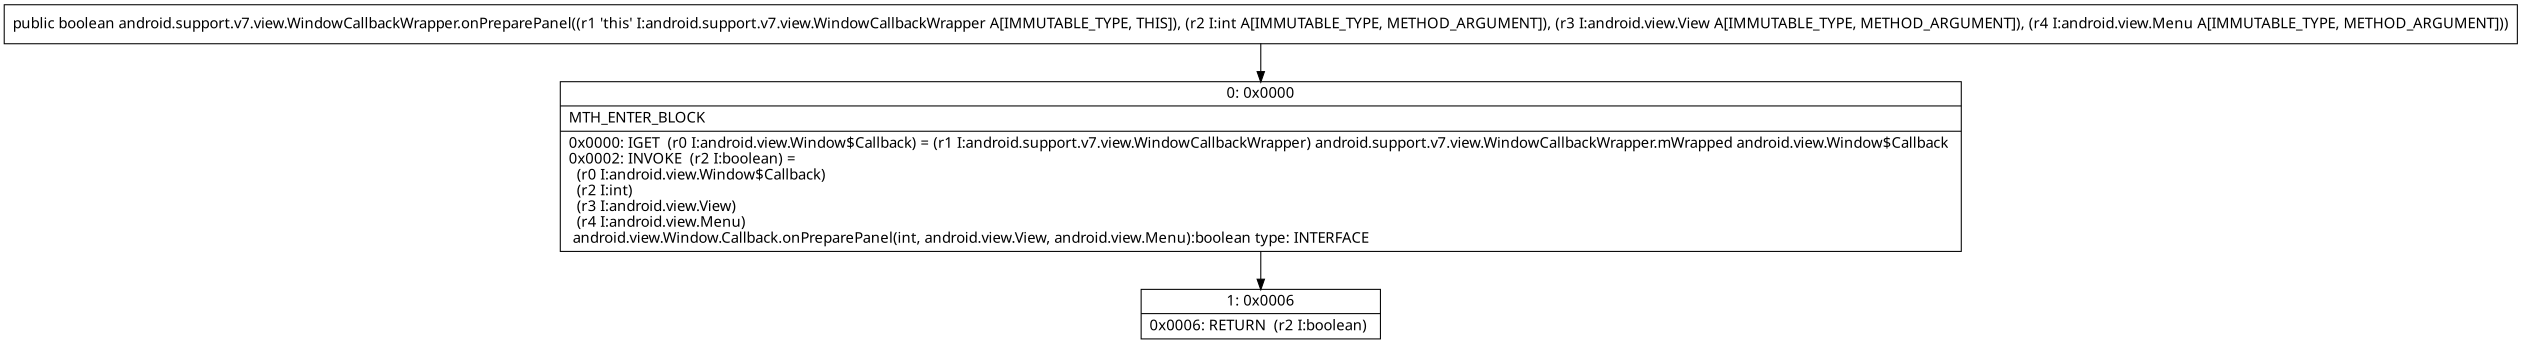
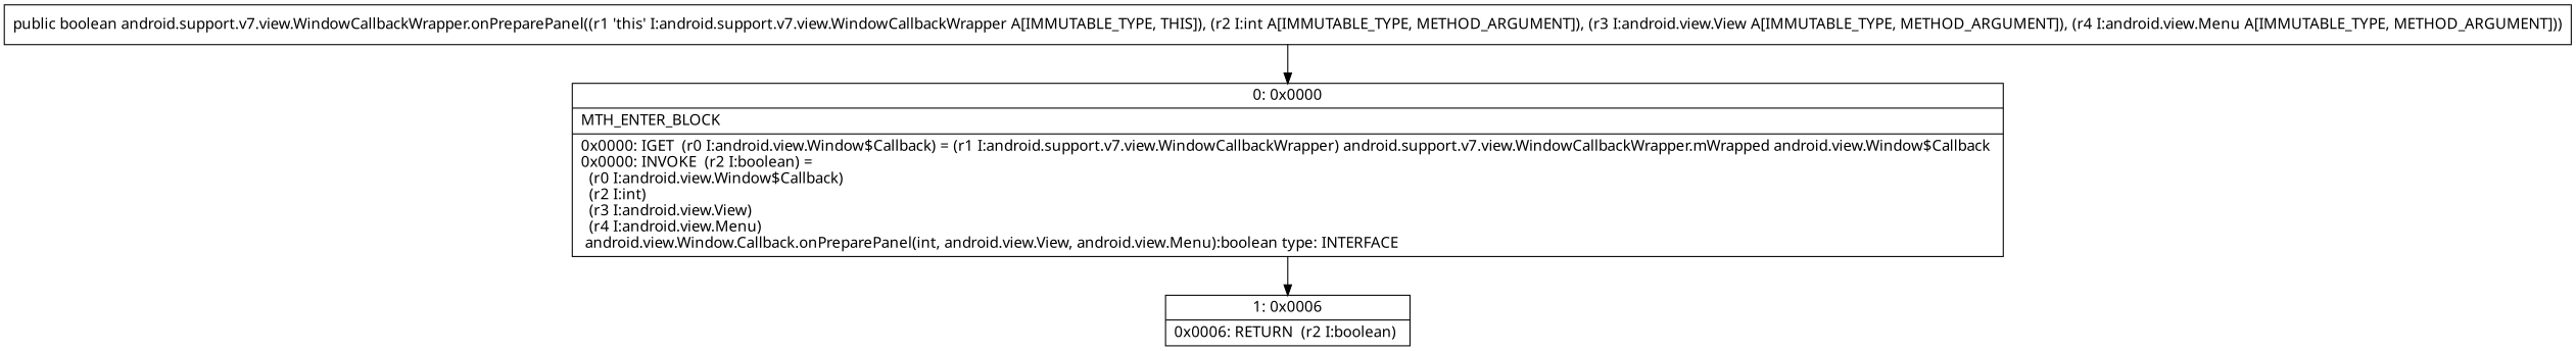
  digraph {
    fontname="Noto Sans"
    node [shape=record fontname="Noto Sans"]
    edge [fontname="Noto Sans"]
-   n1 [label="{0\:\ 0x0000|MTH_ENTER_BLOCK\l|0x0000: IGET  (r0 I:android.view.Window$Callback) = (r1 I:android.support.v7.view.WindowCallbackWrapper) android.support.v7.view.WindowCallbackWrapper.mWrapped android.view.Window$Callback \l0x0002: INVOKE  (r2 I:boolean) = \l  (r0 I:android.view.Window$Callback)\l  (r2 I:int)\l  (r3 I:android.view.View)\l  (r4 I:android.view.Menu)\l android.view.Window.Callback.onPreparePanel(int, android.view.View, android.view.Menu):boolean type: INTERFACE \l}"]
+   n1 [label="{0\:\ 0x0000|MTH_ENTER_BLOCK\l|0x0000: IGET  (r0 I:android.view.Window$Callback) = (r1 I:android.support.v7.view.WindowCallbackWrapper) android.support.v7.view.WindowCallbackWrapper.mWrapped android.view.Window$Callback \l0x0000: INVOKE  (r2 I:boolean) = \l  (r0 I:android.view.Window$Callback)\l  (r2 I:int)\l  (r3 I:android.view.View)\l  (r4 I:android.view.Menu)\l android.view.Window.Callback.onPreparePanel(int, android.view.View, android.view.Menu):boolean type: INTERFACE \l}"]
    n2 [label="{1\:\ 0x0006|0x0006: RETURN  (r2 I:boolean) \l}"]
    n3 [label="{public boolean android.support.v7.view.WindowCallbackWrapper.onPreparePanel((r1 'this' I:android.support.v7.view.WindowCallbackWrapper A[IMMUTABLE_TYPE, THIS]), (r2 I:int A[IMMUTABLE_TYPE, METHOD_ARGUMENT]), (r3 I:android.view.View A[IMMUTABLE_TYPE, METHOD_ARGUMENT]), (r4 I:android.view.Menu A[IMMUTABLE_TYPE, METHOD_ARGUMENT])) }"]
    n1 -> n2
    n3 -> n1
  }
